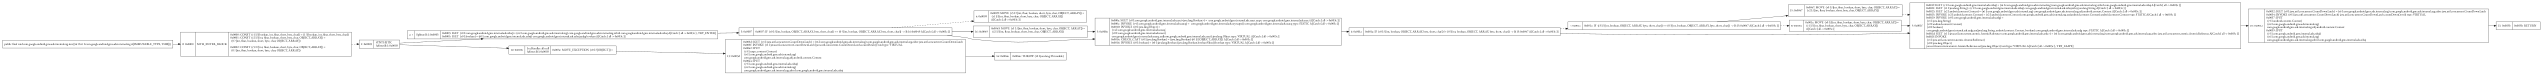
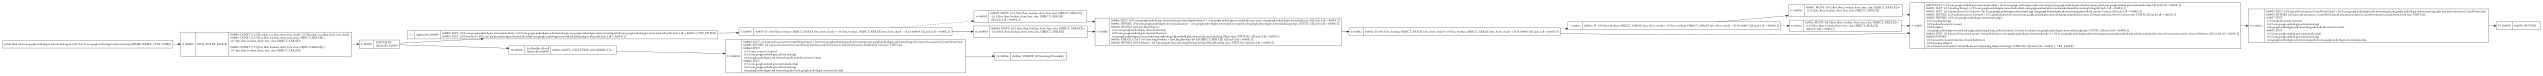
  digraph {
    fontname="EB Garamond"
    rankdir=LR
    node [fontname="EB Garamond" shape=record]
    edge [fontname="EB Garamond"]
    n1 [label="{0\:\ 0x0000|MTH_ENTER_BLOCK\l|0x0000: CONST  (r1 I:?[boolean, int, float, short, byte, char]) = (1 ?[boolean, int, float, short, byte, char]) \l0x0001: CONST  (r2 I:?[int, float, boolean, short, byte, char, OBJECT, ARRAY]) = \l  (0 ?[int, float, boolean, short, byte, char, OBJECT, ARRAY])\l \l0x0002: CONST  (r5 I:?[int, float, boolean, short, byte, char, OBJECT, ARRAY]) = \l  (0 ?[int, float, boolean, short, byte, char, OBJECT, ARRAY])\l \l}"]
    n2 [label="{1\:\ 0x0003|SYNTHETIC\lSplitter:B:1:0x0003\l}"]
    n3 [label="{2\:\ ?|Splitter:B:1:0x0003\l|0x0003: IGET  (r0 I:com.google.android.gms.internal.ads.zzbaj) = (r6 I:com.google.android.gms.ads.internal.zzg) com.google.android.gms.ads.internal.zzg.zzbrd com.google.android.gms.internal.ads.zzbaj A[Catch:\{ all \-\> 0x003c \}, TRY_ENTER]\l0x0005: IGET  (r0 I:boolean) = (r0 I:com.google.android.gms.internal.ads.zzbaj) com.google.android.gms.internal.ads.zzbaj.zzdzg boolean A[Catch:\{ all \-\> 0x003c \}]\l}"]
    n4 [label="{12\:\ 0x003c|ExcHandler: all null\lSplitter:B:1:0x0003\l|0x003c: MOVE_EXCEPTION  (r0 I:?[OBJECT]) =  \l}"]
    n5 [label="{3\:\ 0x0007|0x0007: IF  (r0 I:?[int, boolean, OBJECT, ARRAY, byte, short, char]) == (0 ?[int, boolean, OBJECT, ARRAY, byte, short, char])  \-\> B:16:0x0049 A[Catch:\{ all \-\> 0x003c \}]\l}"]
    n6 [label="{13\:\ 0x003d|0x003d: IGET  (r1 I:java.util.concurrent.CountDownLatch) = (r6 I:com.google.android.gms.ads.internal.zzg) com.google.android.gms.ads.internal.zzg.zzbre java.util.concurrent.CountDownLatch \l0x003f: INVOKE  (r1 I:java.util.concurrent.CountDownLatch) java.util.concurrent.CountDownLatch.countDown():void type: VIRTUAL \l0x0042: IPUT  \l  (r5 I:zzcpc.content.Context)\l  (r6 I:com.google.android.gms.ads.internal.zzg)\l com.google.android.gms.ads.internal.zzg.zzlj android.content.Context \l0x0044: IPUT  \l  (r5 I:com.google.android.gms.internal.ads.zzbaj)\l  (r6 I:com.google.android.gms.ads.internal.zzg)\l com.google.android.gms.ads.internal.zzg.zzbrd com.google.android.gms.internal.ads.zzbaj \l}"]
    n7 [label="{4\:\ 0x0009|0x0009: MOVE  (r3 I:?[int, float, boolean, short, byte, char, OBJECT, ARRAY]) = \l  (r1 I:?[int, float, boolean, short, byte, char, OBJECT, ARRAY])\l A[Catch:\{ all \-\> 0x003c \}]\l}"]
    n8 [label="{16\:\ 0x0049|0x0049: MOVE  (r3 I:?[int, float, boolean, short, byte, char, OBJECT, ARRAY]) = \l  (r2 I:?[int, float, boolean, short, byte, char, OBJECT, ARRAY])\l \l}"]
    n9 [label="{5\:\ 0x000a|0x000a: SGET  (r0 I:com.google.android.gms.internal.ads.zzaci\<java.lang.Boolean\>) =  com.google.android.gms.internal.ads.zzact.zzcpc com.google.android.gms.internal.ads.zzaci A[Catch:\{ all \-\> 0x003c \}]\l0x000c: INVOKE  (r4 I:com.google.android.gms.internal.ads.zzacq) =  com.google.android.gms.internal.ads.zzyr.zzpe():com.google.android.gms.internal.ads.zzacq type: STATIC A[Catch:\{ all \-\> 0x003c \}]\l0x0010: INVOKE  (r0 I:java.lang.Object) = \l  (r4 I:com.google.android.gms.internal.ads.zzacq)\l  (r0 I:com.google.android.gms.internal.ads.zzaci)\l com.google.android.gms.internal.ads.zzacq.zzd(com.google.android.gms.internal.ads.zzaci):java.lang.Object type: VIRTUAL A[Catch:\{ all \-\> 0x003c \}]\l0x0014: CHECK_CAST  (r0 I:java.lang.Boolean) = (java.lang.Boolean) (r0 I:?[OBJECT, ARRAY]) A[Catch:\{ all \-\> 0x003c \}]\l0x0016: INVOKE  (r0 I:boolean) = (r0 I:java.lang.Boolean) java.lang.Boolean.booleanValue():boolean type: VIRTUAL A[Catch:\{ all \-\> 0x003c \}]\l}"]
    n10 [label="{6\:\ 0x001a|0x001a: IF  (r0 I:?[int, boolean, OBJECT, ARRAY, byte, short, char]) != (0 ?[int, boolean, OBJECT, ARRAY, byte, short, char])  \-\> B:15:0x0047 A[Catch:\{ all \-\> 0x003c \}]\l}"]
    n11 [label="{7\:\ 0x001c|0x001c: IF  (r3 I:?[int, boolean, OBJECT, ARRAY, byte, short, char]) == (0 ?[int, boolean, OBJECT, ARRAY, byte, short, char])  \-\> B:15:0x0047 A[Catch:\{ all \-\> 0x003c \}]\l}"]
    n12 [label="{9\:\ 0x001f|0x001f: IGET  (r1 I:com.google.android.gms.internal.ads.zzbaj) = (r6 I:com.google.android.gms.ads.internal.zzg) com.google.android.gms.ads.internal.zzg.zzbrd com.google.android.gms.internal.ads.zzbaj A[Catch:\{ all \-\> 0x003c \}]\l0x0021: IGET  (r1 I:java.lang.String) = (r1 I:com.google.android.gms.internal.ads.zzbaj) com.google.android.gms.internal.ads.zzbaj.zzbsy java.lang.String A[Catch:\{ all \-\> 0x003c \}]\l0x0023: IGET  (r2 I:android.content.Context) = (r6 I:com.google.android.gms.ads.internal.zzg) com.google.android.gms.ads.internal.zzg.zzlj android.content.Context A[Catch:\{ all \-\> 0x003c \}]\l0x0025: INVOKE  (r2 I:android.content.Context) = (r2 I:android.content.Context) com.google.android.gms.ads.internal.zzg.zze(android.content.Context):android.content.Context type: STATIC A[Catch:\{ all \-\> 0x003c \}]\l0x0029: INVOKE  (r0 I:com.google.android.gms.internal.ads.zzdg) = \l  (r1 I:java.lang.String)\l  (r2 I:android.content.Context)\l  (r0 I:boolean)\l com.google.android.gms.internal.ads.zzdg.zza(java.lang.String, android.content.Context, boolean):com.google.android.gms.internal.ads.zzdg type: STATIC A[Catch:\{ all \-\> 0x003c \}]\l0x002d: IGET  (r1 I:java.util.concurrent.atomic.AtomicReference\<com.google.android.gms.internal.ads.zzdc\>) = (r6 I:com.google.android.gms.ads.internal.zzg) com.google.android.gms.ads.internal.zzg.zzbrc java.util.concurrent.atomic.AtomicReference A[Catch:\{ all \-\> 0x003c \}]\l0x002f: INVOKE  \l  (r1 I:java.util.concurrent.atomic.AtomicReference)\l  (r0 I:java.lang.Object)\l java.util.concurrent.atomic.AtomicReference.set(java.lang.Object):void type: VIRTUAL A[Catch:\{ all \-\> 0x003c \}, TRY_LEAVE]\l}"]
    n13 [label="{15\:\ 0x0047|0x0047: MOVE  (r0 I:?[int, float, boolean, short, byte, char, OBJECT, ARRAY]) = \l  (r2 I:?[int, float, boolean, short, byte, char, OBJECT, ARRAY])\l \l}"]
    n14 [label="{8\:\ 0x001e|0x001e: MOVE  (r0 I:?[int, float, boolean, short, byte, char, OBJECT, ARRAY]) = \l  (r1 I:?[int, float, boolean, short, byte, char, OBJECT, ARRAY])\l A[Catch:\{ all \-\> 0x003c \}]\l}"]
    n15 [label="{10\:\ 0x0032|0x0032: IGET  (r0 I:java.util.concurrent.CountDownLatch) = (r6 I:com.google.android.gms.ads.internal.zzg) com.google.android.gms.ads.internal.zzg.zzbre java.util.concurrent.CountDownLatch \l0x0034: INVOKE  (r0 I:java.util.concurrent.CountDownLatch) java.util.concurrent.CountDownLatch.countDown():void type: VIRTUAL \l0x0037: IPUT  \l  (r5 I:android.content.Context)\l  (r6 I:com.google.android.gms.ads.internal.zzg)\l com.google.android.gms.ads.internal.zzg.zzlj android.content.Context \l0x0039: IPUT  \l  (r5 I:com.google.android.gms.internal.ads.zzbaj)\l  (r6 I:com.google.android.gms.ads.internal.zzg)\l com.google.android.gms.ads.internal.zzg.zzbrd com.google.android.gms.internal.ads.zzbaj \l}"]
    n16 [label="{11\:\ 0x003b|0x003b: RETURN   \l}"]
    n17 [label="{14\:\ 0x0046|0x0046: THROW  (r0 I:java.lang.Throwable) \l}"]
    n18 [label="{public final void com.google.android.gms.ads.internal.zzg.run((r6 'this' I:com.google.android.gms.ads.internal.zzg A[IMMUTABLE_TYPE, THIS])) }"]
    n1 -> n2 [style=dashed]
    n2 -> n3
    n2 -> n4
    n3 -> n5
    n4 -> n6
    n5 -> n7 [style=dashed]
    n5 -> n8
    n6 -> n17
-   n5 -> n9
+   n7 -> n9
    n8 -> n9
    n9 -> n10
    n10 -> n11 [style=dashed]
    n10 -> n12
    n11 -> n13
    n11 -> n14 [style=dashed]
    n12 -> n15
    n13 -> n12 [style=dashed]
    n14 -> n12
    n15 -> n16
    n18 -> n1
  }
